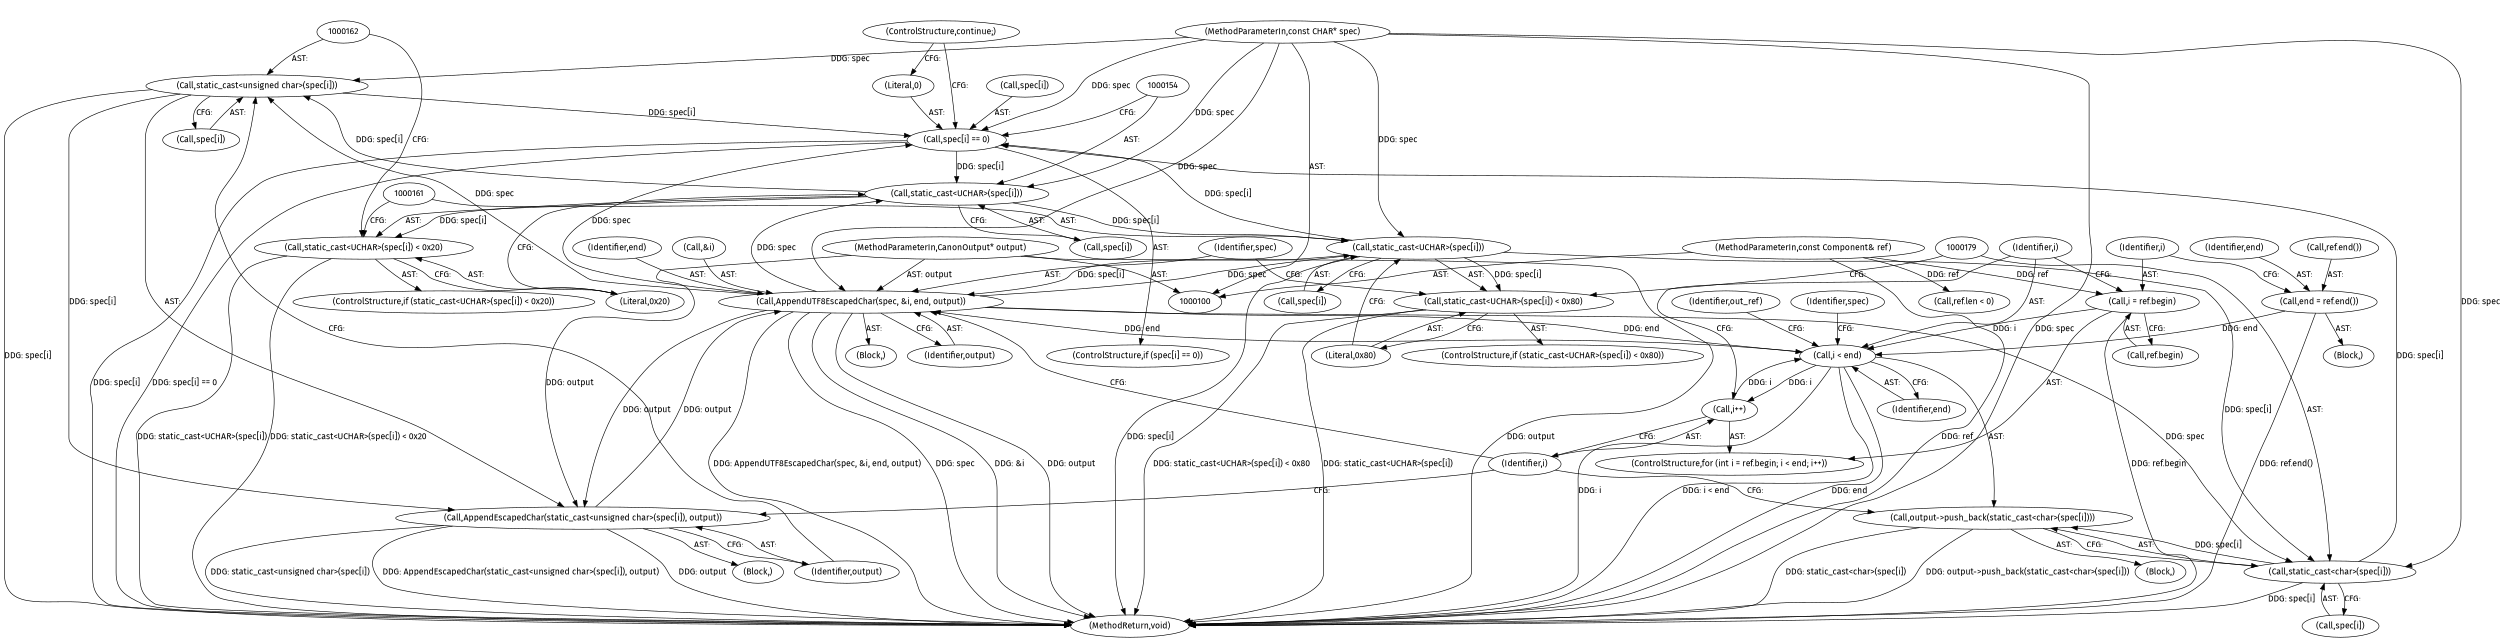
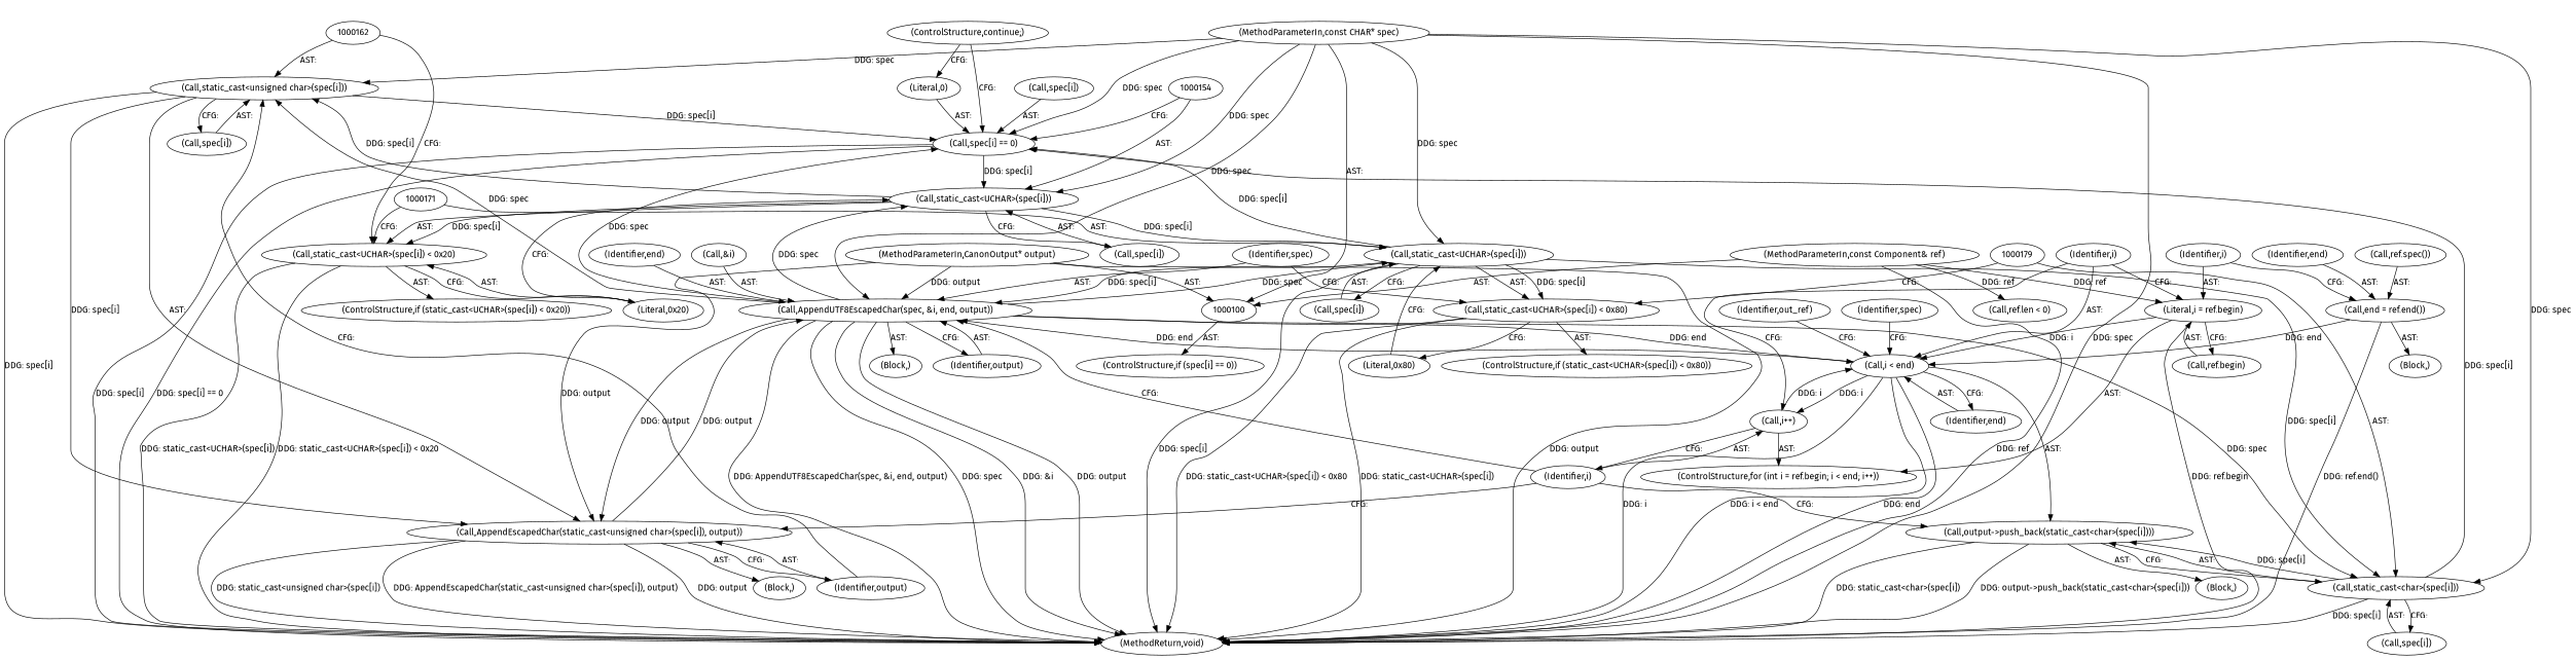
  digraph {
    fontname="Fira Sans"
    node [fontname="Fira Sans"]
    edge [fontname="Fira Sans"]
    n1 [label="(Call,static_cast<unsigned char>(spec[i]))"]
    n2 [label="(Call,spec[i] == 0)"]
    n3 [label="(Call,AppendEscapedChar(static_cast<unsigned char>(spec[i]), output))"]
    n4 [label="(MethodReturn,void)"]
    n5 [label="(Call,spec[i])"]
    n6 [label="(Call,static_cast<UCHAR>(spec[i]))"]
    n7 [label="(ControlStructure,if (spec[i] == 0))"]
    n8 [label="(Call,AppendUTF8EscapedChar(spec, &i, end, output))"]
    n9 [label="(Block,)"]
    n10 [label="(Identifier,output)"]
    n11 [label="(Call,static_cast<UCHAR>(spec[i]))"]
    n12 [label="(Call,static_cast<char>(spec[i]))"]
    n13 [label="(Call,i < end)"]
    n14 [label="(Block,)"]
    n15 [label="(Identifier,output)"]
    n16 [label="(Call,static_cast<UCHAR>(spec[i]) < 0x80)"]
    n17 [label="(Call,spec[i])"]
    n18 [label="(Call,static_cast<UCHAR>(spec[i]) < 0x20)"]
    n19 [label="(Call,spec[i])"]
    n20 [label="(Call,output->push_back(static_cast<char>(spec[i])))"]
    n21 [label="(Call,spec[i])"]
    n22 [label="(Call,i++)"]
    n23 [label="(Identifier,end)"]
    n24 [label="(Literal,0x80)"]
    n25 [label="(ControlStructure,if (static_cast<UCHAR>(spec[i]) < 0x80))"]
    n26 [label="(ControlStructure,if (static_cast<UCHAR>(spec[i]) < 0x20))"]
    n27 [label="(Literal,0x20)"]
    n28 [label="(Literal,0)"]
    n29 [label="(Block,)"]
    n30 [label="(MethodParameterIn,const CHAR* spec)"]
    1000100
    n32 [label="(ControlStructure,for (int i = ref.begin; i < end; i++))"]
    n33 [label="(Identifier,i)"]
-   n34 [label="(Call,i = ref.begin)"]
+   n34 [label="(Literal,i = ref.begin)"]
    n35 [label="(Call,ref.begin)"]
    n36 [label="(MethodParameterIn,const Component& ref)"]
    n37 [label="(Call,ref.len < 0)"]
    n38 [label="(Call,end = ref.end())"]
    n39 [label="(Block,)"]
-   n40 [label="(Call,ref.end())"]
+   n40 [label="(Call,ref.spec())"]
    n41 [label="(MethodParameterIn,CanonOutput* output)"]
    n42 [label="(Identifier,spec)"]
    n43 [label="(Call,spec[i])"]
    n44 [label="(Identifier,i)"]
    n45 [label="(Identifier,out_ref)"]
    n46 [label="(Identifier,end)"]
    n47 [label="(Identifier,spec)"]
    n48 [label="(ControlStructure,continue;)"]
    n49 [label="(Call,&i)"]
    n50 [label="(Identifier,end)"]
    n51 [label="(Identifier,i)"]
    1000162
-   1000171 [label=1000161]
+   1000171
    1000154
    1000179
    n1 -> n2 [label="DDG: spec[i]"]
    n1 -> n3 [label="AST: "]
    n1 -> n3 [label="DDG: spec[i]"]
    n1 -> n4 [label="DDG: spec[i]"]
    n1 -> n5 [label="CFG: "]
    n2 -> n4 [label="DDG: spec[i]"]
    n2 -> n4 [label="DDG: spec[i] == 0"]
    n2 -> n6 [label="DDG: spec[i]"]
-   n2 -> n7 [label="AST: "]
+   1000100 -> n7 [label="AST: "]
    n3 -> n4 [label="DDG: AppendEscapedChar(static_cast<unsigned char>(spec[i]), output)"]
    n3 -> n4 [label="DDG: output"]
    n3 -> n4 [label="DDG: static_cast<unsigned char>(spec[i])"]
    n3 -> n8 [label="DDG: output"]
    n3 -> n9 [label="AST: "]
    n3 -> n10 [label="CFG: "]
    n5 -> n1 [label="AST: "]
    n6 -> n1 [label="DDG: spec[i]"]
    n6 -> n11 [label="DDG: spec[i]"]
    n6 -> n18 [label="AST: "]
    n6 -> n18 [label="DDG: spec[i]"]
    n6 -> n19 [label="CFG: "]
    n8 -> n1 [label="DDG: spec"]
    n8 -> n2 [label="DDG: spec"]
    n8 -> n3 [label="DDG: output"]
    n8 -> n4 [label="DDG: AppendUTF8EscapedChar(spec, &i, end, output)"]
    n8 -> n4 [label="DDG: spec"]
    n8 -> n4 [label="DDG: &i"]
    n8 -> n4 [label="DDG: output"]
    n8 -> n6 [label="DDG: spec"]
    n8 -> n11 [label="DDG: spec"]
    n8 -> n12 [label="DDG: spec"]
    n8 -> n13 [label="DDG: end"]
    n8 -> n14 [label="AST: "]
    n8 -> n15 [label="CFG: "]
    n10 -> n1 [label="CFG: "]
    n10 -> n3 [label="AST: "]
    n11 -> n2 [label="DDG: spec[i]"]
    n11 -> n4 [label="DDG: spec[i]"]
    n11 -> n8 [label="DDG: spec[i]"]
    n11 -> n12 [label="DDG: spec[i]"]
    n11 -> n16 [label="AST: "]
    n11 -> n16 [label="DDG: spec[i]"]
    n11 -> n17 [label="CFG: "]
    n12 -> n2 [label="DDG: spec[i]"]
    n12 -> n4 [label="DDG: spec[i]"]
    n12 -> n20 [label="AST: "]
    n12 -> n20 [label="DDG: spec[i]"]
    n12 -> n21 [label="CFG: "]
    n13 -> n4 [label="DDG: i"]
    n13 -> n4 [label="DDG: i < end"]
    n13 -> n4 [label="DDG: end"]
    n13 -> n8 [label="DDG: end"]
    n13 -> n20 [label="AST: "]
    n13 -> n22 [label="DDG: i"]
    n13 -> n23 [label="CFG: "]
    n15 -> n8 [label="AST: "]
    n16 -> n4 [label="DDG: static_cast<UCHAR>(spec[i]) < 0x80"]
    n16 -> n4 [label="DDG: static_cast<UCHAR>(spec[i])"]
    n16 -> n24 [label="CFG: "]
    n16 -> n25 [label="AST: "]
    n17 -> n11 [label="AST: "]
    n18 -> n4 [label="DDG: static_cast<UCHAR>(spec[i])"]
    n18 -> n4 [label="DDG: static_cast<UCHAR>(spec[i]) < 0x20"]
    n18 -> n26 [label="AST: "]
    n18 -> n27 [label="CFG: "]
    n19 -> n6 [label="AST: "]
    n20 -> n4 [label="DDG: static_cast<char>(spec[i])"]
    n20 -> n4 [label="DDG: output->push_back(static_cast<char>(spec[i]))"]
    n20 -> n12 [label="CFG: "]
    n20 -> n29 [label="AST: "]
    n21 -> n12 [label="AST: "]
    n22 -> n13 [label="DDG: i"]
    n22 -> n32 [label="AST: "]
    n22 -> n33 [label="CFG: "]
    n23 -> n13 [label="AST: "]
    n24 -> n11 [label="CFG: "]
-   n24 -> n16 [label="AST: "]
    n27 -> n6 [label="CFG: "]
    n27 -> n18 [label="AST: "]
    n28 -> n2 [label="AST: "]
    n30 -> n1 [label="DDG: spec"]
    n30 -> n2 [label="DDG: spec"]
    n30 -> n4 [label="DDG: spec"]
    n30 -> n6 [label="DDG: spec"]
    n30 -> n8 [label="DDG: spec"]
    n30 -> n11 [label="DDG: spec"]
    n30 -> n12 [label="DDG: spec"]
    n30 -> 1000100 [label="AST: "]
    n33 -> n3 [label="CFG: "]
    n33 -> n8 [label="CFG: "]
    n33 -> n20 [label="CFG: "]
    n33 -> n22 [label="AST: "]
    n34 -> n4 [label="DDG: ref.begin"]
    n34 -> n13 [label="DDG: i"]
    n34 -> n32 [label="AST: "]
    n34 -> n35 [label="CFG: "]
    n35 -> n34 [label="AST: "]
    n36 -> n4 [label="DDG: ref"]
    n36 -> 1000100 [label="AST: "]
    n36 -> n34 [label="DDG: ref"]
    n36 -> n37 [label="DDG: ref"]
    n38 -> n4 [label="DDG: ref.end()"]
    n38 -> n13 [label="DDG: end"]
    n38 -> n39 [label="AST: "]
    n40 -> n38 [label="AST: "]
    n41 -> n3 [label="DDG: output"]
    n41 -> n4 [label="DDG: output"]
-   n41 -> n8 [label="AST: output"]
+   n41 -> n8 [label="DDG: output"]
    n41 -> 1000100 [label="AST: "]
    n42 -> n8 [label="AST: "]
    n42 -> n16 [label="CFG: "]
    n43 -> n2 [label="AST: "]
    n44 -> n13 [label="AST: "]
    n44 -> n22 [label="CFG: "]
    n44 -> n34 [label="CFG: "]
    n45 -> n13 [label="CFG: "]
    n46 -> n8 [label="AST: "]
    n47 -> n13 [label="CFG: "]
    n48 -> n2 [label="CFG: "]
    n48 -> n28 [label="CFG: "]
    n49 -> n8 [label="AST: "]
    n50 -> n38 [label="AST: "]
    n51 -> n34 [label="AST: "]
    n51 -> n38 [label="CFG: "]
    1000162 -> n1 [label="AST: "]
    1000162 -> n18 [label="CFG: "]
    1000171 -> n11 [label="AST: "]
    1000171 -> n18 [label="CFG: "]
    1000154 -> n2 [label="CFG: "]
    1000154 -> n6 [label="AST: "]
    1000179 -> n12 [label="AST: "]
    1000179 -> n16 [label="CFG: "]
  }
